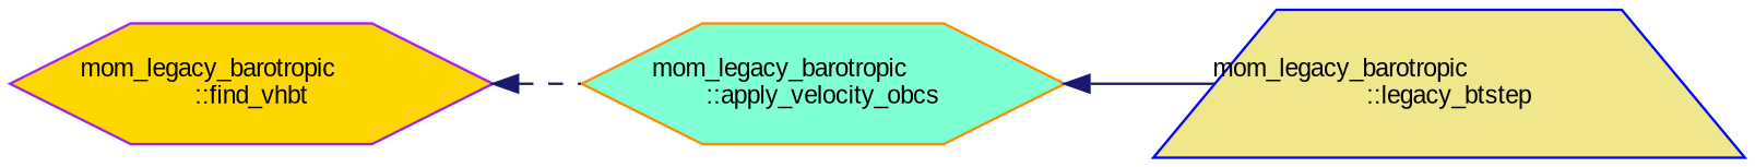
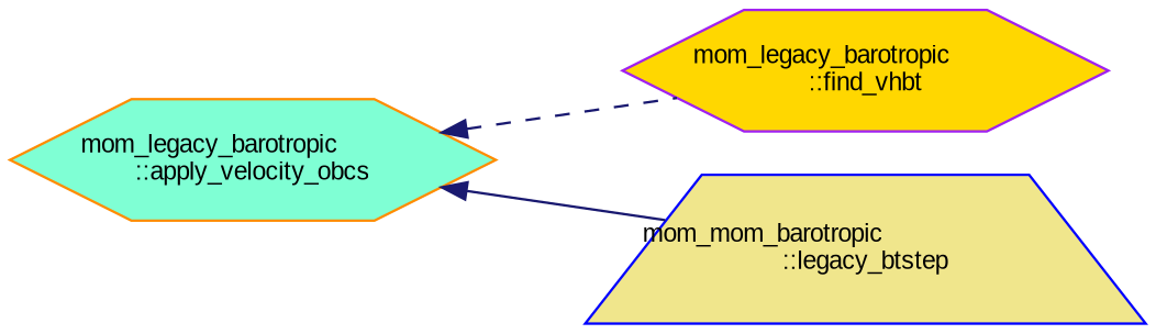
  digraph {
    fontname="Liberation Sans"
    rankdir=LR
    node [fontname="Liberation Sans" fontsize=10 shape=hexagon style=filled]
    edge [color=midnightblue dir=back fontname="Liberation Sans" fontsize=10 labelfontname=Helvetica labelfontsize=10]
    n1 [color=purple fillcolor=gold fontcolor=black height=0.2 label="mom_legacy_barotropic\l::find_vhbt" width=0.4]
    n2 [color=darkorange fillcolor=aquamarine height=0.2 label="mom_legacy_barotropic\l::apply_velocity_obcs" width=0.4]
-   n3 [color=blue fillcolor=khaki height=0.2 label="mom_legacy_barotropic\l::legacy_btstep" shape=trapezium width=0.4]
-   n1 -> n2 [style=dashed]
+   n3 [color=blue fillcolor=khaki height=0.2 label="mom_mom_barotropic\l::legacy_btstep" shape=trapezium width=0.4]
+   n2 -> n1 [style=dashed]
    n2 -> n3 [style=solid]
  }
